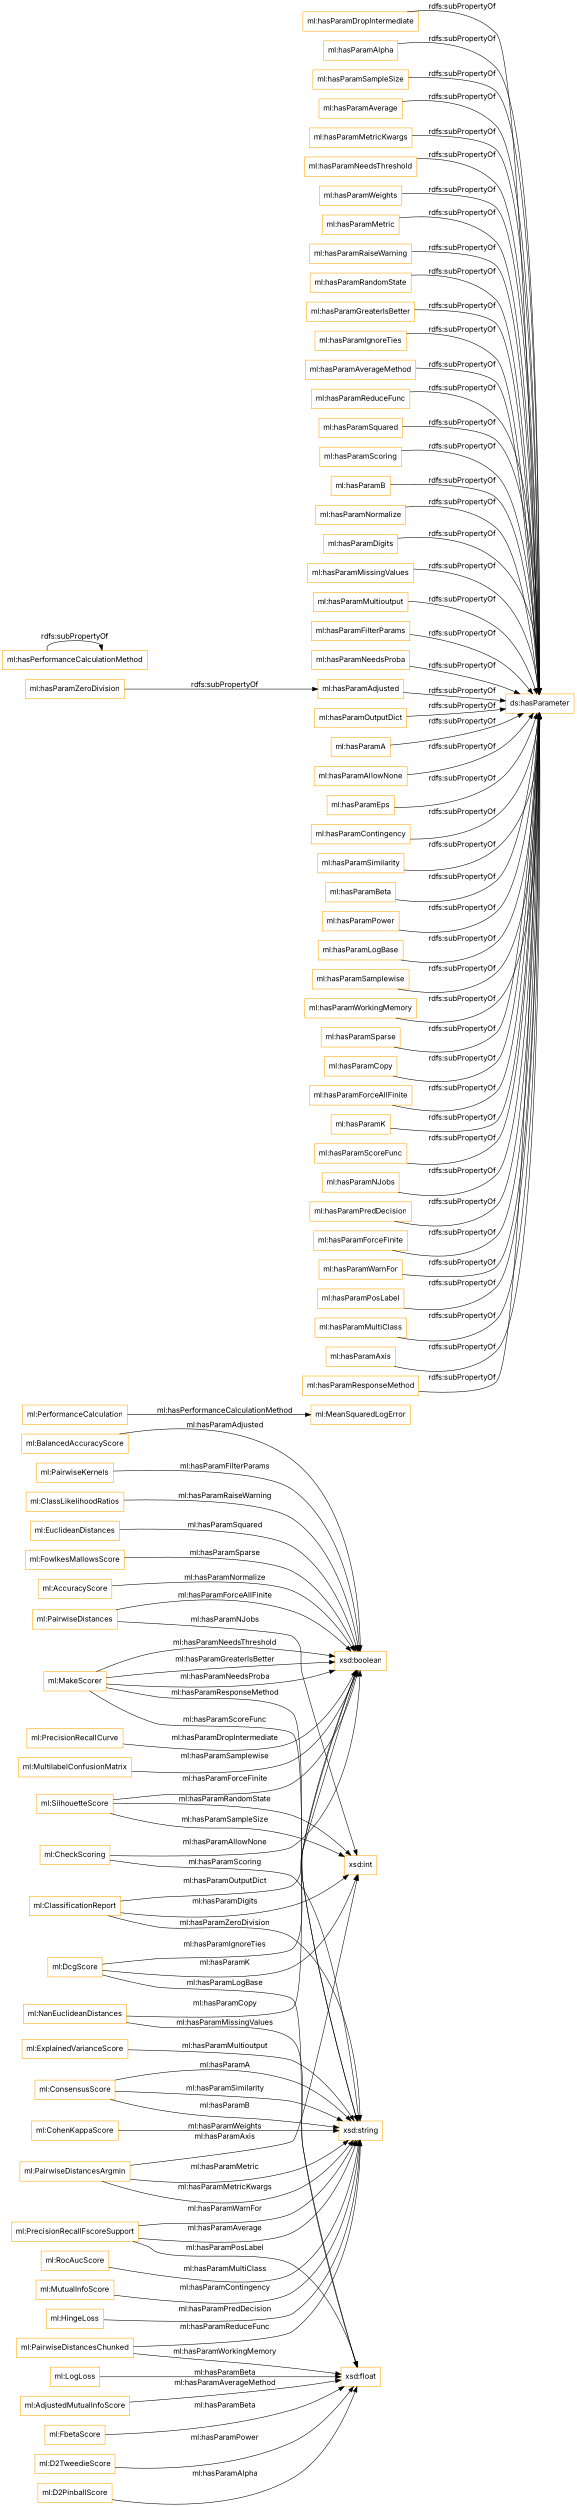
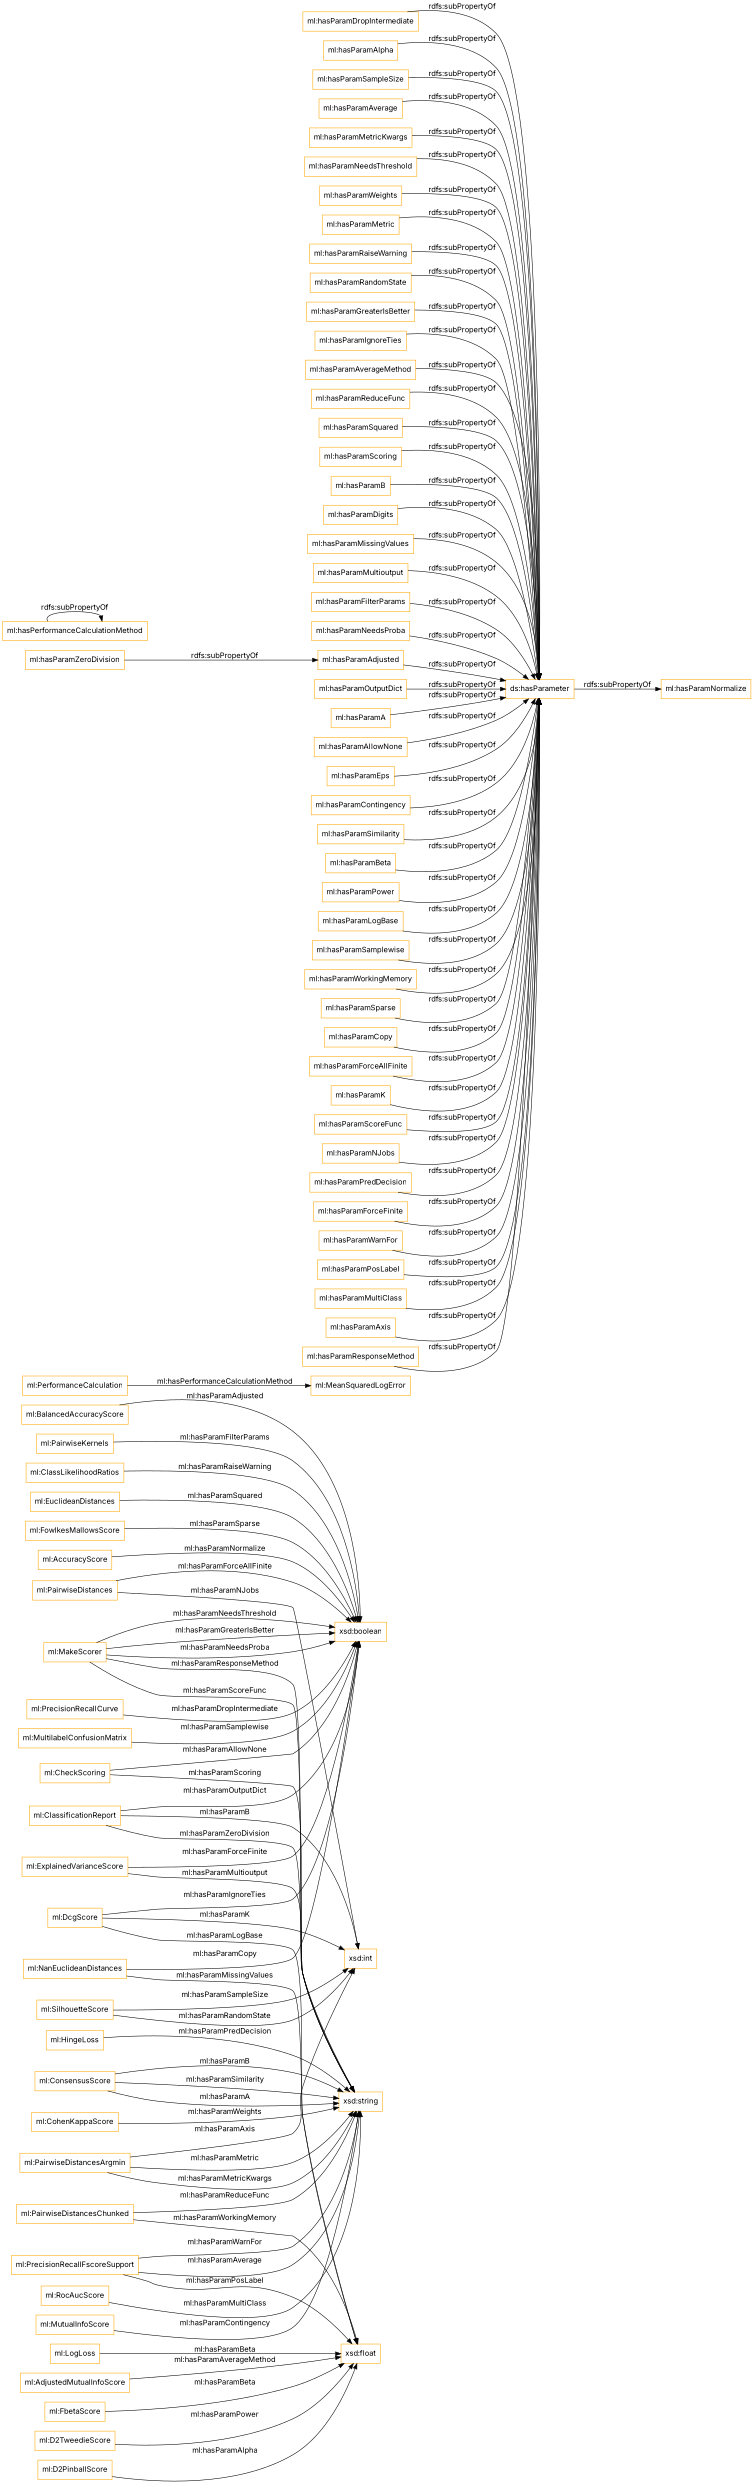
  digraph {
    fontname=Inter
    rankdir=LR
    node [color=orange fontname=Inter shape=rectangle]
    edge [fontname=Inter]
    "ml:PrecisionRecallCurve"
    "xsd:boolean"
    "ml:MultilabelConfusionMatrix"
    "ml:D2TweedieScore"
    "xsd:float"
    "ml:PerformanceCalculation"
    "ml:MeanSquaredLogError"
    "ml:PairwiseDistances"
    "xsd:int"
    "ml:ExplainedVarianceScore"
    "xsd:string"
    "ml:ConsensusScore"
    "ml:BalancedAccuracyScore"
    "ml:D2PinballScore"
    "ml:SilhouetteScore"
    "ml:PrecisionRecallFscoreSupport"
    "ml:PairwiseDistancesArgmin"
    "ml:DcgScore"
    "ml:PairwiseKernels"
    "ml:ClassLikelihoodRatios"
    "ml:LogLoss"
    "ml:RocAucScore"
    "ml:EuclideanDistances"
    "ml:CheckScoring"
    "ml:MutualInfoScore"
    "ml:FowlkesMallowsScore"
    "ml:ClassificationReport"
    "ml:HingeLoss"
    "ml:PairwiseDistancesChunked"
    "ml:NanEuclideanDistances"
    "ml:AdjustedMutualInfoScore"
    "ml:AccuracyScore"
    "ml:CohenKappaScore"
    "ml:FbetaScore"
    "ml:MakeScorer"
    "ml:hasParamDropIntermediate"
    "ds:hasParameter"
    "ml:hasParamAlpha"
    "ml:hasParamSampleSize"
    "ml:hasParamAverage"
    "ml:hasParamMetricKwargs"
    "ml:hasParamNeedsThreshold"
    "ml:hasParamWeights"
    "ml:hasParamMetric"
    "ml:hasParamRaiseWarning"
    "ml:hasParamRandomState"
    "ml:hasParamGreaterIsBetter"
    "ml:hasParamIgnoreTies"
    "ml:hasParamAverageMethod"
    "ml:hasParamReduceFunc"
    "ml:hasParamSquared"
    "ml:hasParamScoring"
    "ml:hasParamB"
    "ml:hasParamNormalize"
    "ml:hasParamDigits"
    "ml:hasParamMissingValues"
    "ml:hasParamMultioutput"
    "ml:hasParamFilterParams"
    "ml:hasParamNeedsProba"
    "ml:hasParamAdjusted"
    "ml:hasParamOutputDict"
    "ml:hasParamA"
    "ml:hasParamAllowNone"
    "ml:hasParamEps"
    "ml:hasParamContingency"
    "ml:hasParamSimilarity"
    "ml:hasParamBeta"
    "ml:hasParamPower"
    "ml:hasParamLogBase"
    "ml:hasParamSamplewise"
    "ml:hasParamWorkingMemory"
    "ml:hasPerformanceCalculationMethod"
    "ml:hasParamSparse"
    "ml:hasParamCopy"
    "ml:hasParamForceAllFinite"
    "ml:hasParamK"
    "ml:hasParamScoreFunc"
    "ml:hasParamNJobs"
    "ml:hasParamZeroDivision"
    "ml:hasParamPredDecision"
    "ml:hasParamForceFinite"
    "ml:hasParamWarnFor"
    "ml:hasParamPosLabel"
    "ml:hasParamMultiClass"
    "ml:hasParamAxis"
    "ml:hasParamResponseMethod"
    "ml:PrecisionRecallCurve" -> "xsd:boolean" [label="ml:hasParamDropIntermediate"]
    "ml:MultilabelConfusionMatrix" -> "xsd:boolean" [label="ml:hasParamSamplewise"]
    "ml:D2TweedieScore" -> "xsd:float" [label="ml:hasParamPower"]
    "ml:PerformanceCalculation" -> "ml:MeanSquaredLogError" [label="ml:hasPerformanceCalculationMethod"]
    "ml:PairwiseDistances" -> "xsd:boolean" [label="ml:hasParamForceAllFinite"]
    "ml:PairwiseDistances" -> "xsd:int" [label="ml:hasParamNJobs"]
-   "ml:SilhouetteScore" -> "xsd:boolean" [label="ml:hasParamForceFinite"]
+   "ml:ExplainedVarianceScore" -> "xsd:boolean" [label="ml:hasParamForceFinite"]
    "ml:ExplainedVarianceScore" -> "xsd:string" [label="ml:hasParamMultioutput"]
    "ml:ConsensusScore" -> "xsd:string" [label="ml:hasParamA"]
    "ml:ConsensusScore" -> "xsd:string" [label="ml:hasParamB"]
    "ml:ConsensusScore" -> "xsd:string" [label="ml:hasParamSimilarity"]
    "ml:BalancedAccuracyScore" -> "xsd:boolean" [label="ml:hasParamAdjusted"]
    "ml:D2PinballScore" -> "xsd:float" [label="ml:hasParamAlpha"]
    "ml:SilhouetteScore" -> "xsd:int" [label="ml:hasParamSampleSize"]
    "ml:SilhouetteScore" -> "xsd:int" [label="ml:hasParamRandomState"]
    "ml:PrecisionRecallFscoreSupport" -> "xsd:float" [label="ml:hasParamPosLabel"]
    "ml:PrecisionRecallFscoreSupport" -> "xsd:string" [label="ml:hasParamAverage"]
    "ml:PrecisionRecallFscoreSupport" -> "xsd:string" [label="ml:hasParamWarnFor"]
    "ml:PairwiseDistancesArgmin" -> "xsd:int" [label="ml:hasParamAxis"]
    "ml:PairwiseDistancesArgmin" -> "xsd:string" [label="ml:hasParamMetricKwargs"]
    "ml:PairwiseDistancesArgmin" -> "xsd:string" [label="ml:hasParamMetric"]
    "ml:DcgScore" -> "xsd:boolean" [label="ml:hasParamIgnoreTies"]
    "ml:DcgScore" -> "xsd:float" [label="ml:hasParamLogBase"]
    "ml:DcgScore" -> "xsd:int" [label="ml:hasParamK"]
    "ml:PairwiseKernels" -> "xsd:boolean" [label="ml:hasParamFilterParams"]
    "ml:ClassLikelihoodRatios" -> "xsd:boolean" [label="ml:hasParamRaiseWarning"]
    "ml:LogLoss" -> "xsd:float" [label="ml:hasParamBeta"]
    "ml:RocAucScore" -> "xsd:string" [label="ml:hasParamMultiClass"]
    "ml:EuclideanDistances" -> "xsd:boolean" [label="ml:hasParamSquared"]
    "ml:CheckScoring" -> "xsd:boolean" [label="ml:hasParamAllowNone"]
    "ml:CheckScoring" -> "xsd:string" [label="ml:hasParamScoring"]
    "ml:MutualInfoScore" -> "xsd:string" [label="ml:hasParamContingency"]
    "ml:FowlkesMallowsScore" -> "xsd:boolean" [label="ml:hasParamSparse"]
    "ml:ClassificationReport" -> "xsd:boolean" [label="ml:hasParamOutputDict"]
-   "ml:ClassificationReport" -> "xsd:int" [label="ml:hasParamDigits"]
+   "ml:ClassificationReport" -> "xsd:int" [label="ml:hasParamB"]
    "ml:ClassificationReport" -> "xsd:string" [label="ml:hasParamZeroDivision"]
    "ml:HingeLoss" -> "xsd:string" [label="ml:hasParamPredDecision"]
    "ml:PairwiseDistancesChunked" -> "xsd:float" [label="ml:hasParamWorkingMemory"]
    "ml:PairwiseDistancesChunked" -> "xsd:string" [label="ml:hasParamReduceFunc"]
    "ml:NanEuclideanDistances" -> "xsd:boolean" [label="ml:hasParamCopy"]
    "ml:NanEuclideanDistances" -> "xsd:float" [label="ml:hasParamMissingValues"]
    "ml:AdjustedMutualInfoScore" -> "xsd:float" [label="ml:hasParamAverageMethod"]
    "ml:AccuracyScore" -> "xsd:boolean" [label="ml:hasParamNormalize"]
    "ml:CohenKappaScore" -> "xsd:string" [label="ml:hasParamWeights"]
    "ml:FbetaScore" -> "xsd:float" [label="ml:hasParamBeta"]
    "ml:MakeScorer" -> "xsd:boolean" [label="ml:hasParamNeedsProba"]
    "ml:MakeScorer" -> "xsd:boolean" [label="ml:hasParamNeedsThreshold"]
    "ml:MakeScorer" -> "xsd:boolean" [label="ml:hasParamGreaterIsBetter"]
    "ml:MakeScorer" -> "xsd:string" [label="ml:hasParamResponseMethod"]
    "ml:MakeScorer" -> "xsd:string" [label="ml:hasParamScoreFunc"]
    "ml:hasParamDropIntermediate" -> "ds:hasParameter" [label="rdfs:subPropertyOf"]
    "ml:hasParamAlpha" -> "ds:hasParameter" [label="rdfs:subPropertyOf"]
    "ml:hasParamSampleSize" -> "ds:hasParameter" [label="rdfs:subPropertyOf"]
    "ml:hasParamAverage" -> "ds:hasParameter" [label="rdfs:subPropertyOf"]
    "ml:hasParamMetricKwargs" -> "ds:hasParameter" [label="rdfs:subPropertyOf"]
    "ml:hasParamNeedsThreshold" -> "ds:hasParameter" [label="rdfs:subPropertyOf"]
    "ml:hasParamWeights" -> "ds:hasParameter" [label="rdfs:subPropertyOf"]
    "ml:hasParamMetric" -> "ds:hasParameter" [label="rdfs:subPropertyOf"]
    "ml:hasParamRaiseWarning" -> "ds:hasParameter" [label="rdfs:subPropertyOf"]
    "ml:hasParamRandomState" -> "ds:hasParameter" [label="rdfs:subPropertyOf"]
    "ml:hasParamGreaterIsBetter" -> "ds:hasParameter" [label="rdfs:subPropertyOf"]
    "ml:hasParamIgnoreTies" -> "ds:hasParameter" [label="rdfs:subPropertyOf"]
    "ml:hasParamAverageMethod" -> "ds:hasParameter" [label="rdfs:subPropertyOf"]
    "ml:hasParamReduceFunc" -> "ds:hasParameter" [label="rdfs:subPropertyOf"]
    "ml:hasParamSquared" -> "ds:hasParameter" [label="rdfs:subPropertyOf"]
    "ml:hasParamScoring" -> "ds:hasParameter" [label="rdfs:subPropertyOf"]
    "ml:hasParamB" -> "ds:hasParameter" [label="rdfs:subPropertyOf"]
-   "ml:hasParamNormalize" -> "ds:hasParameter" [label="rdfs:subPropertyOf"]
+   "ds:hasParameter" -> "ml:hasParamNormalize" [label="rdfs:subPropertyOf"]
    "ml:hasParamDigits" -> "ds:hasParameter" [label="rdfs:subPropertyOf"]
    "ml:hasParamMissingValues" -> "ds:hasParameter" [label="rdfs:subPropertyOf"]
    "ml:hasParamMultioutput" -> "ds:hasParameter" [label="rdfs:subPropertyOf"]
    "ml:hasParamFilterParams" -> "ds:hasParameter" [label="rdfs:subPropertyOf"]
    "ml:hasParamNeedsProba" -> "ds:hasParameter" [label="rdfs:subPropertyOf"]
    "ml:hasParamAdjusted" -> "ds:hasParameter" [label="rdfs:subPropertyOf"]
    "ml:hasParamOutputDict" -> "ds:hasParameter" [label="rdfs:subPropertyOf"]
    "ml:hasParamA" -> "ds:hasParameter" [label="rdfs:subPropertyOf"]
    "ml:hasParamAllowNone" -> "ds:hasParameter" [label="rdfs:subPropertyOf"]
    "ml:hasParamEps" -> "ds:hasParameter" [label="rdfs:subPropertyOf"]
    "ml:hasParamContingency" -> "ds:hasParameter" [label="rdfs:subPropertyOf"]
    "ml:hasParamSimilarity" -> "ds:hasParameter" [label="rdfs:subPropertyOf"]
    "ml:hasParamBeta" -> "ds:hasParameter" [label="rdfs:subPropertyOf"]
    "ml:hasParamPower" -> "ds:hasParameter" [label="rdfs:subPropertyOf"]
    "ml:hasParamLogBase" -> "ds:hasParameter" [label="rdfs:subPropertyOf"]
    "ml:hasParamSamplewise" -> "ds:hasParameter" [label="rdfs:subPropertyOf"]
    "ml:hasParamWorkingMemory" -> "ds:hasParameter" [label="rdfs:subPropertyOf"]
    "ml:hasPerformanceCalculationMethod" -> "ml:hasPerformanceCalculationMethod" [label="rdfs:subPropertyOf"]
    "ml:hasParamSparse" -> "ds:hasParameter" [label="rdfs:subPropertyOf"]
    "ml:hasParamCopy" -> "ds:hasParameter" [label="rdfs:subPropertyOf"]
    "ml:hasParamForceAllFinite" -> "ds:hasParameter" [label="rdfs:subPropertyOf"]
    "ml:hasParamK" -> "ds:hasParameter" [label="rdfs:subPropertyOf"]
    "ml:hasParamScoreFunc" -> "ds:hasParameter" [label="rdfs:subPropertyOf"]
    "ml:hasParamNJobs" -> "ds:hasParameter" [label="rdfs:subPropertyOf"]
    "ml:hasParamZeroDivision" -> "ml:hasParamAdjusted" [label="rdfs:subPropertyOf"]
    "ml:hasParamPredDecision" -> "ds:hasParameter" [label="rdfs:subPropertyOf"]
    "ml:hasParamForceFinite" -> "ds:hasParameter" [label="rdfs:subPropertyOf"]
    "ml:hasParamWarnFor" -> "ds:hasParameter" [label="rdfs:subPropertyOf"]
    "ml:hasParamPosLabel" -> "ds:hasParameter" [label="rdfs:subPropertyOf"]
    "ml:hasParamMultiClass" -> "ds:hasParameter" [label="rdfs:subPropertyOf"]
    "ml:hasParamAxis" -> "ds:hasParameter" [label="rdfs:subPropertyOf"]
    "ml:hasParamResponseMethod" -> "ds:hasParameter" [label="rdfs:subPropertyOf"]
  }
